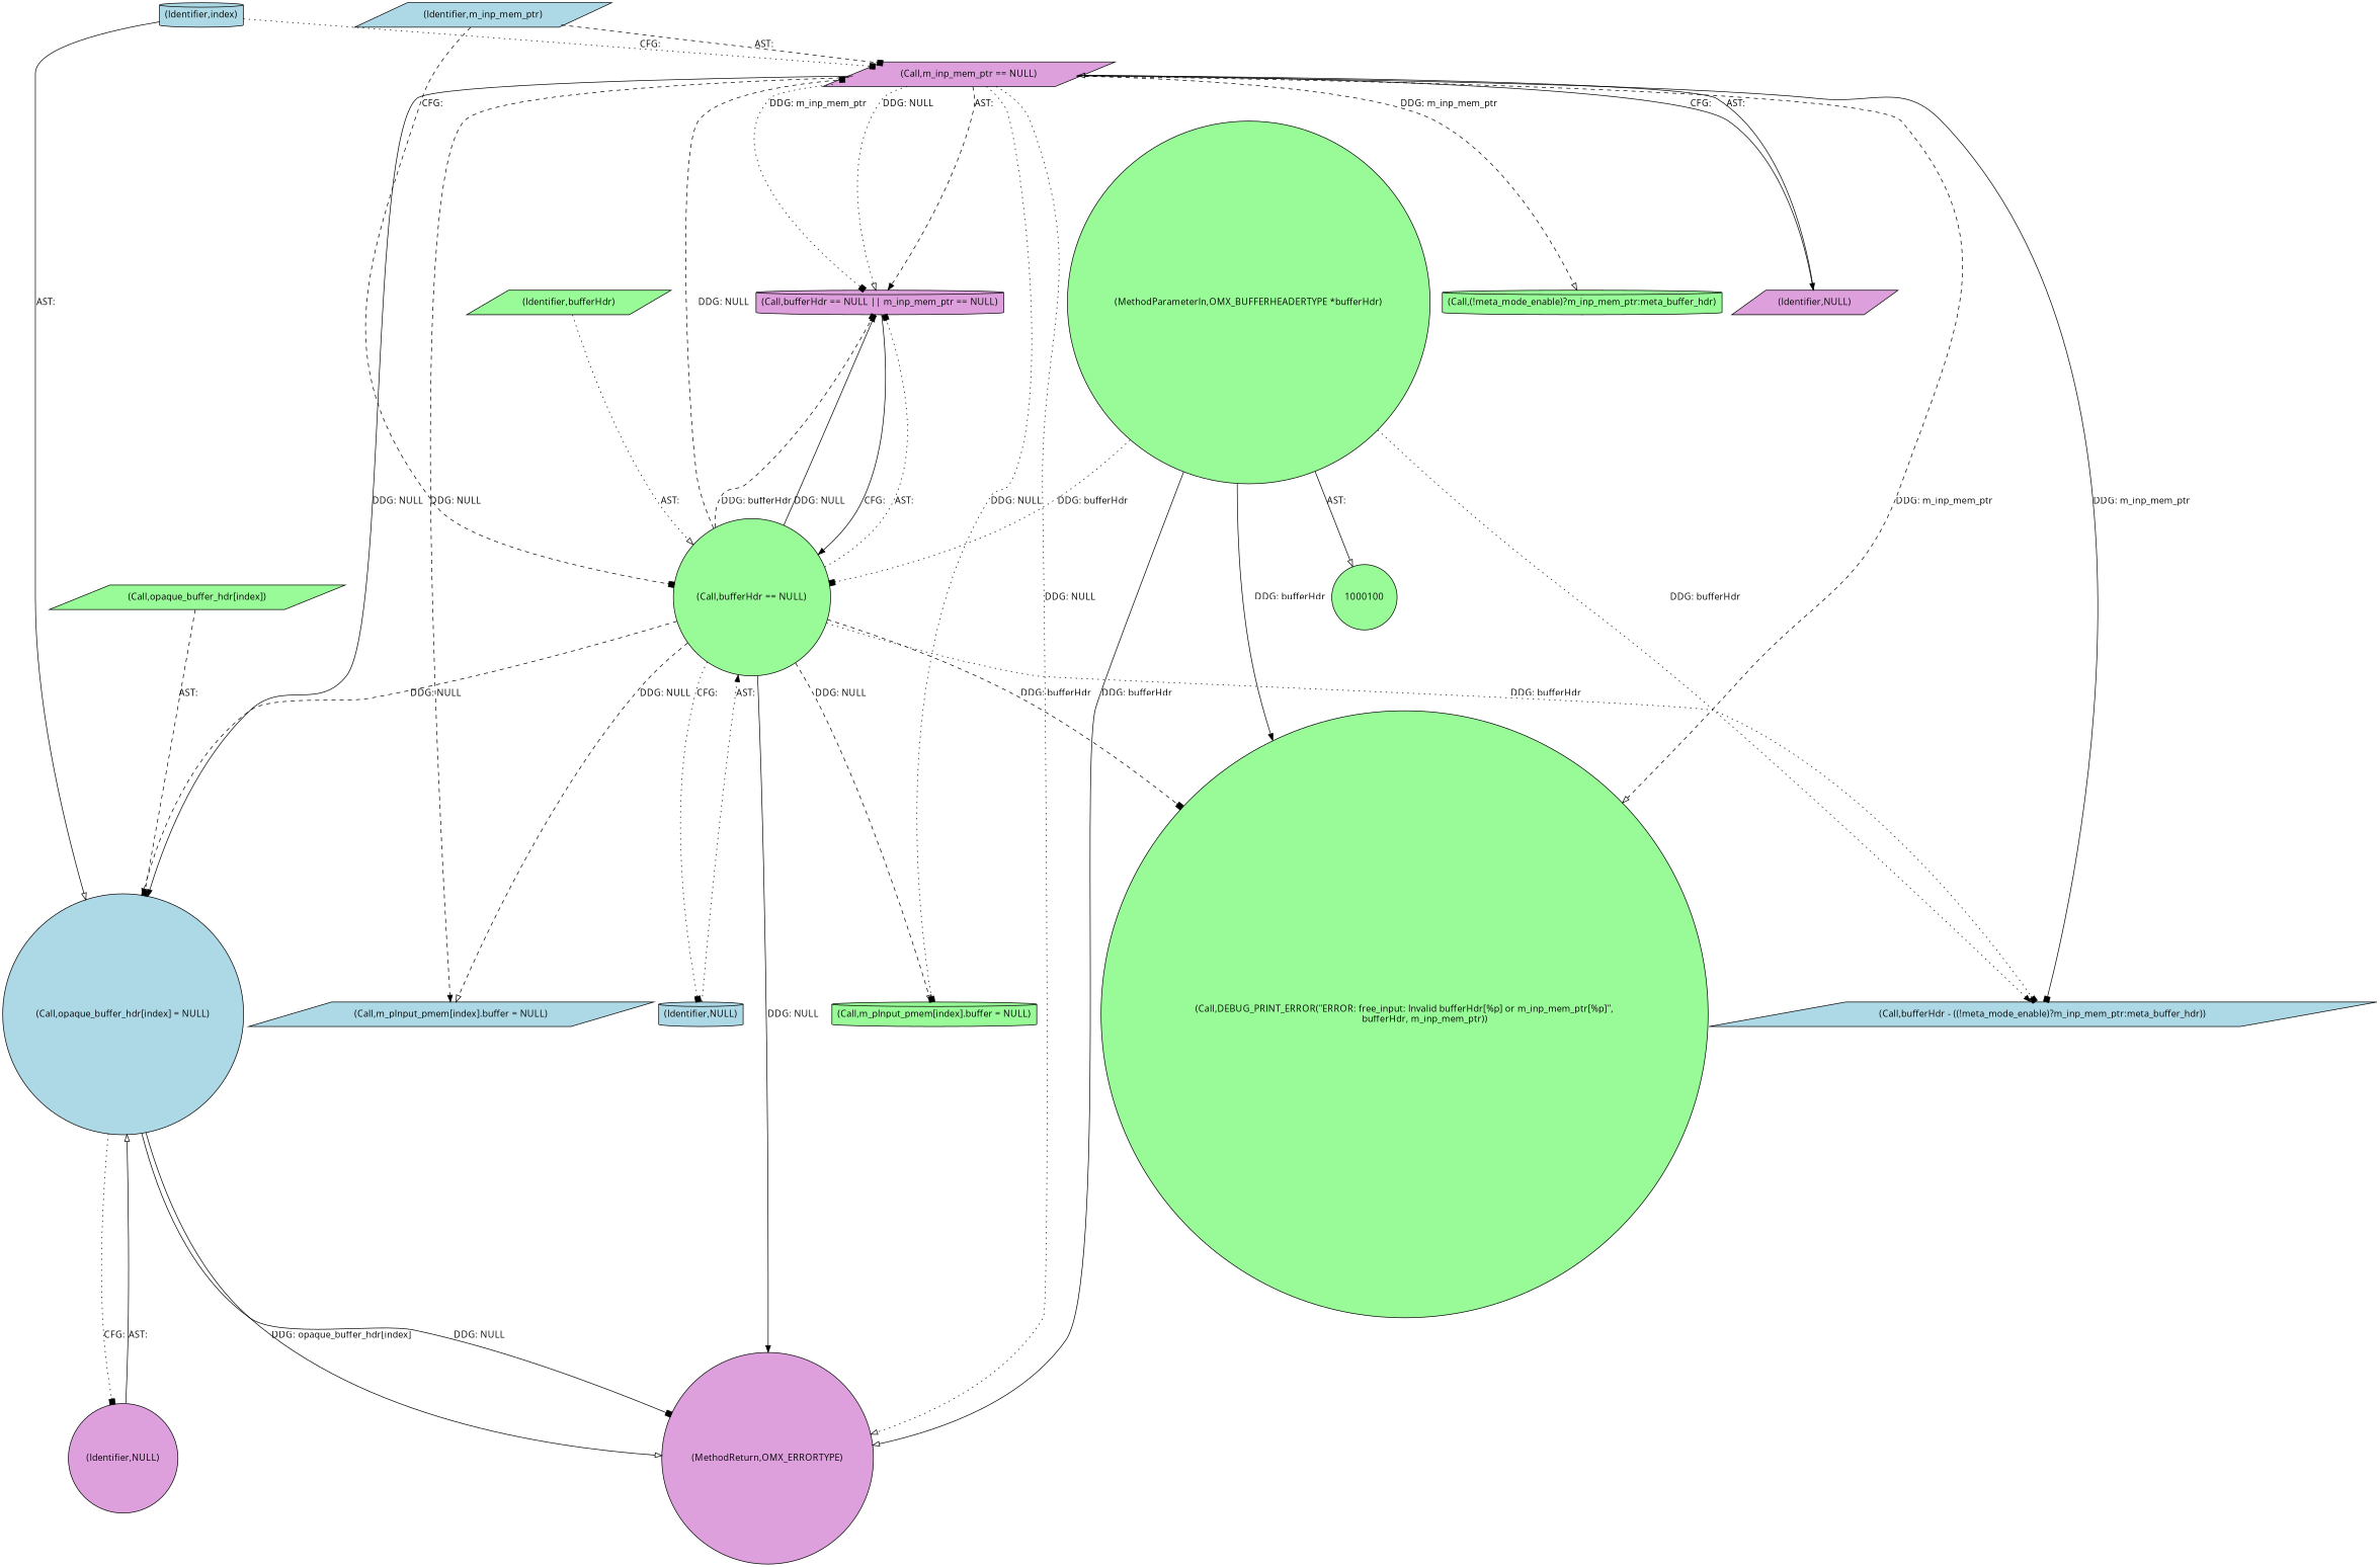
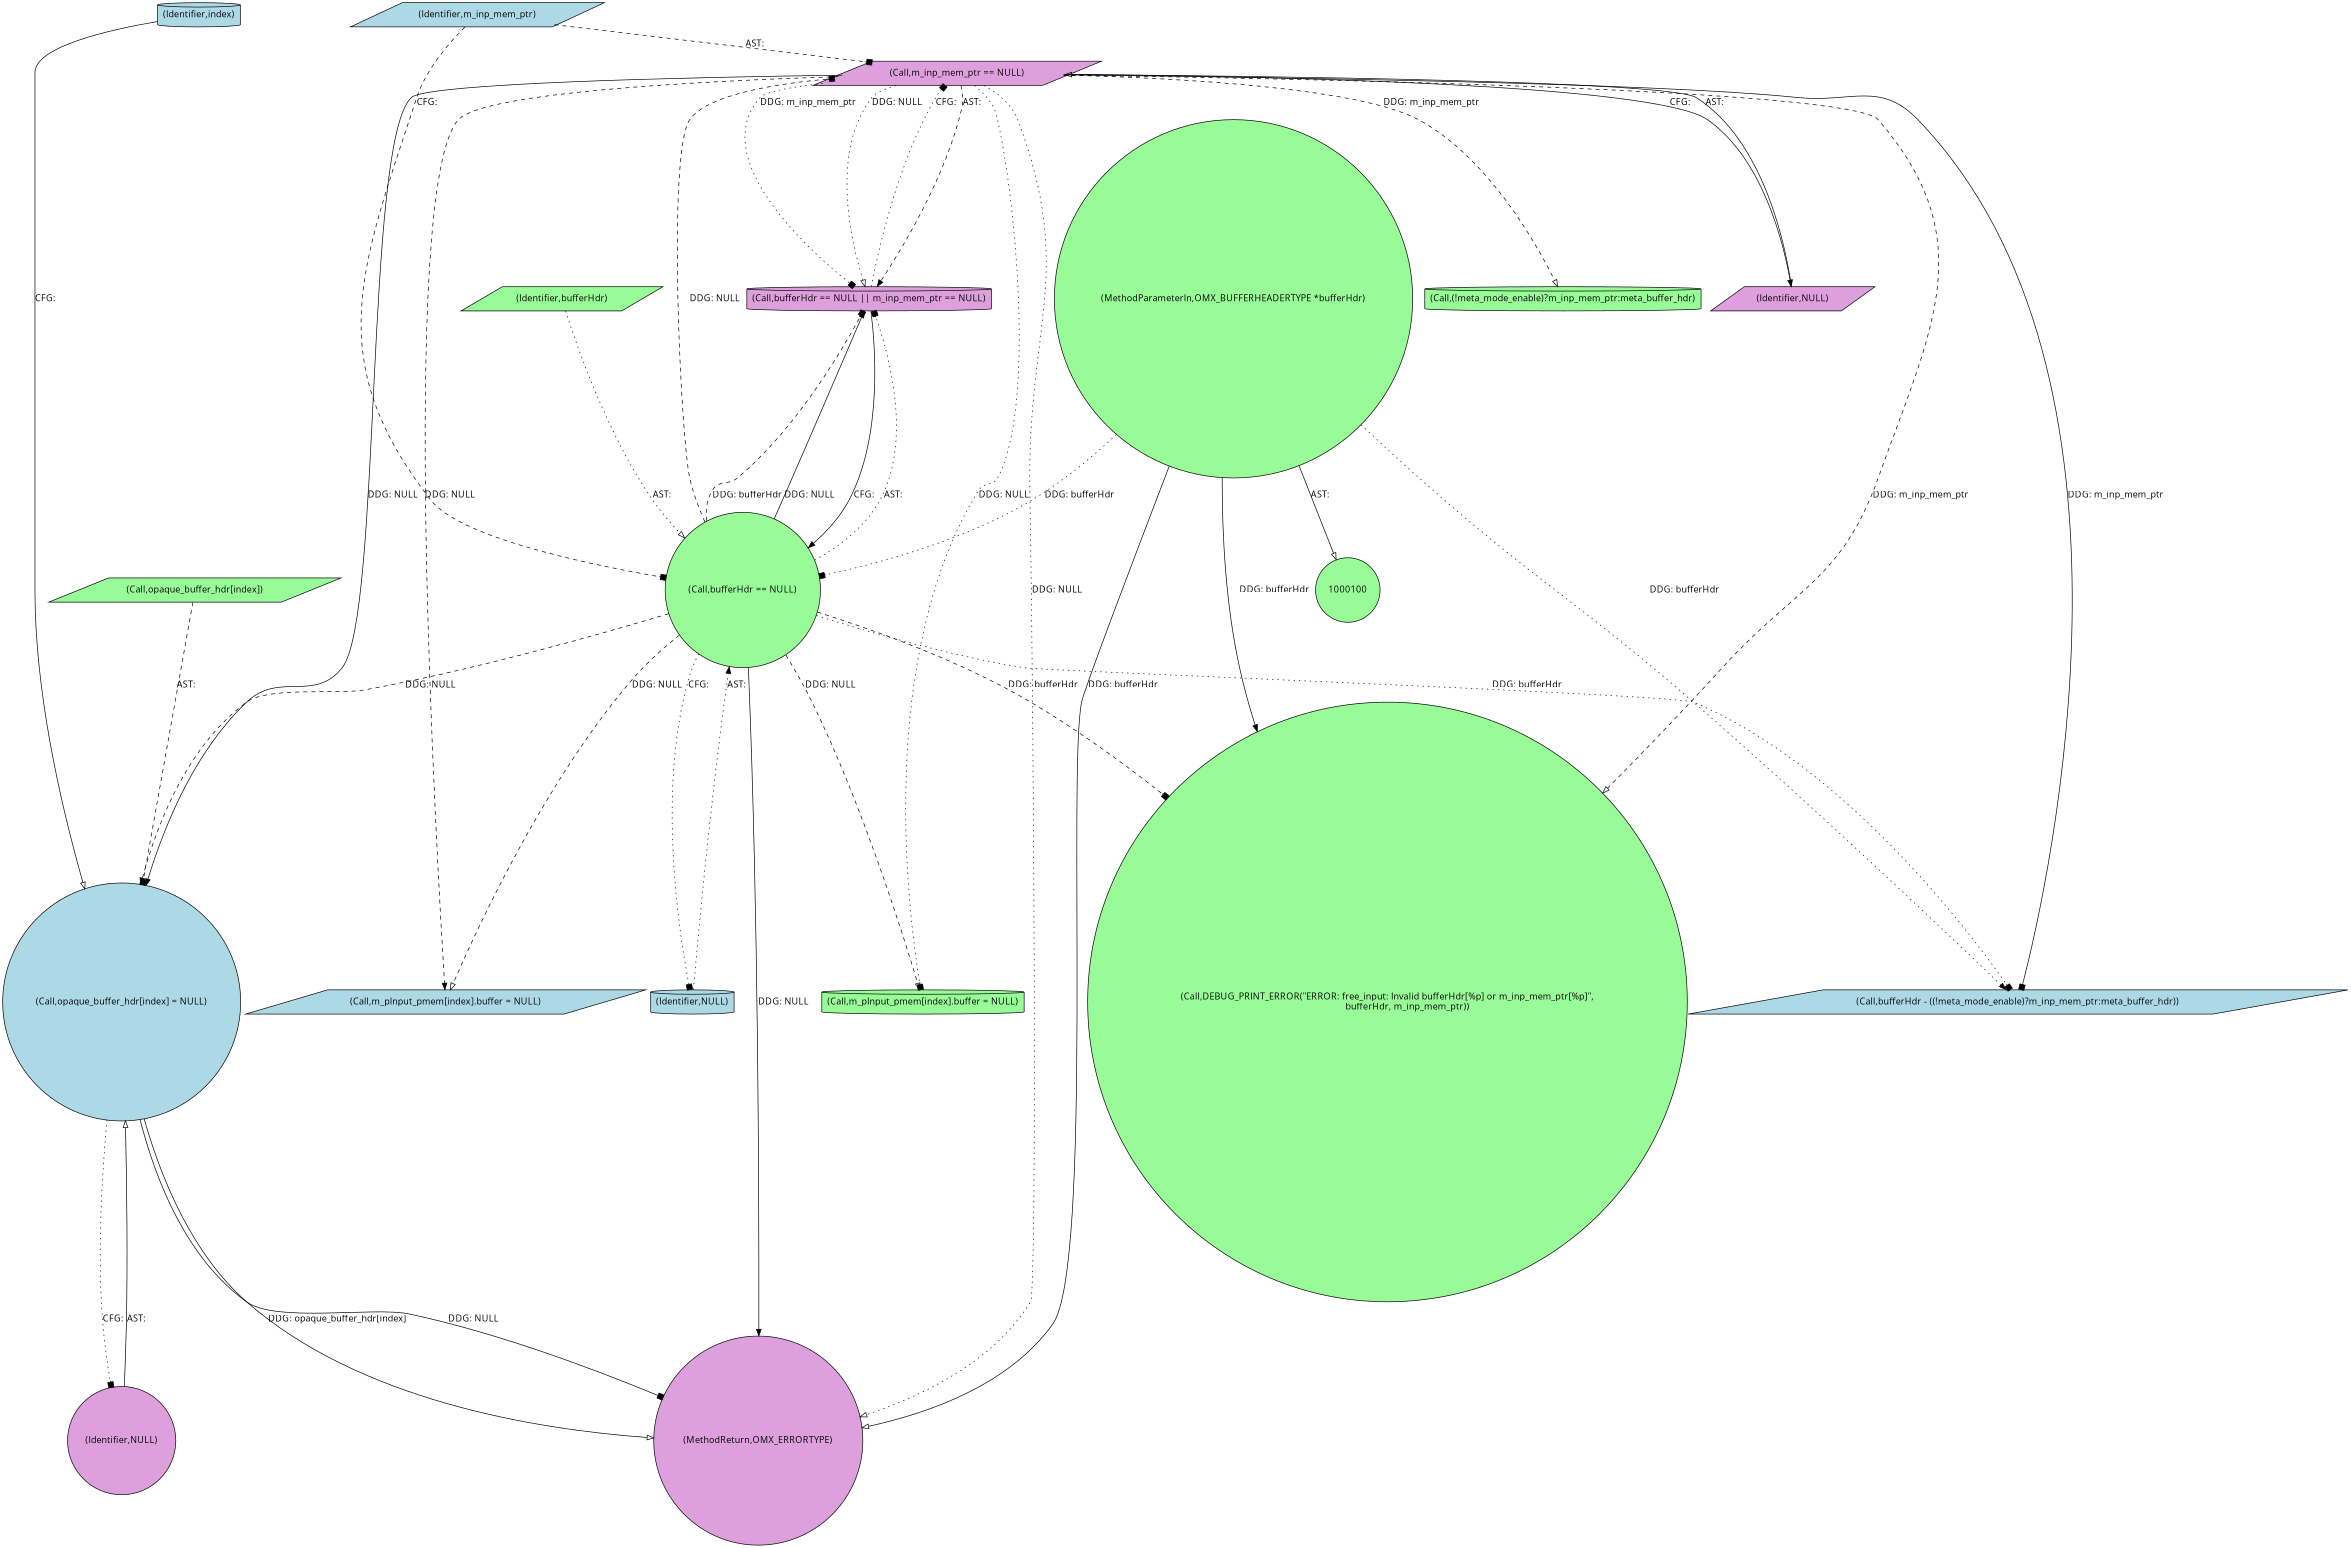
  digraph {
    fontname="Open Sans"
    node [fillcolor=palegreen fontname="Open Sans" shape=circle style=filled]
    edge [arrowhead=box fontname="Open Sans" style=solid]
    n1 [fillcolor=lightblue label="(Call,opaque_buffer_hdr[index] = NULL)"]
    n2 [fillcolor=plum label="(MethodReturn,OMX_ERRORTYPE)"]
    n3 [fillcolor=plum label="(Identifier,NULL)"]
    n4 [fillcolor=plum label="(Call,m_inp_mem_ptr == NULL)" shape=parallelogram]
    n5 [fillcolor=plum label="(Call,bufferHdr == NULL || m_inp_mem_ptr == NULL)" shape=cylinder]
    n6 [label="(Call,(!meta_mode_enable)?m_inp_mem_ptr:meta_buffer_hdr)" shape=cylinder]
    n7 [fillcolor=plum label="(Identifier,NULL)" shape=parallelogram]
    n8 [fillcolor=lightblue label="(Call,m_pInput_pmem[index].buffer = NULL)" shape=parallelogram]
    n9 [label="(Call,DEBUG_PRINT_ERROR(\"ERROR: free_input: Invalid bufferHdr[%p] or m_inp_mem_ptr[%p]\",\n                bufferHdr, m_inp_mem_ptr))"]
    n10 [fillcolor=lightblue label="(Call,bufferHdr - ((!meta_mode_enable)?m_inp_mem_ptr:meta_buffer_hdr))" shape=parallelogram]
    n11 [label="(Call,m_pInput_pmem[index].buffer = NULL)" shape=cylinder]
    n12 [label="(Call,bufferHdr == NULL)"]
    n13 [fillcolor=lightblue label="(Identifier,NULL)" shape=cylinder]
    n14 [label="(MethodParameterIn,OMX_BUFFERHEADERTYPE *bufferHdr)"]
    1000100
    n16 [label="(Identifier,bufferHdr)" shape=parallelogram]
    n17 [label="(Call,opaque_buffer_hdr[index])" shape=parallelogram]
    n18 [fillcolor=lightblue label="(Identifier,index)" shape=cylinder]
    n19 [fillcolor=lightblue label="(Identifier,m_inp_mem_ptr)" shape=parallelogram]
    n1 -> n2 [arrowhead=onormal label="DDG: opaque_buffer_hdr[index]"]
    n1 -> n2 [label="DDG: NULL"]
    n1 -> n3 [label="CFG: " style=dotted]
    n3 -> n1 [arrowhead=onormal label="AST: "]
    n4 -> n1 [arrowhead=normal label="DDG: NULL"]
    n4 -> n2 [arrowhead=onormal label="DDG: NULL" style=dotted]
    n4 -> n5 [arrowhead=normal label="AST: " style=dashed]
    n4 -> n5 [label="DDG: m_inp_mem_ptr" style=dotted]
    n4 -> n5 [arrowhead=onormal label="DDG: NULL" style=dotted]
    n4 -> n6 [arrowhead=onormal label="DDG: m_inp_mem_ptr" style=dashed]
    n4 -> n7 [arrowhead=normal label="CFG: "]
    n4 -> n8 [arrowhead=normal label="DDG: NULL" style=dashed]
    n4 -> n9 [arrowhead=onormal label="DDG: m_inp_mem_ptr" style=dashed]
    n4 -> n10 [label="DDG: m_inp_mem_ptr"]
    n4 -> n11 [label="DDG: NULL" style=dotted]
-   n18 -> n4 [label="CFG: " style=dotted]
+   n5 -> n4 [label="CFG: " style=dotted]
    n5 -> n12 [arrowhead=normal label="CFG: "]
    n7 -> n4 [arrowhead=onormal label="AST: "]
    n12 -> n1 [arrowhead=normal label="DDG: NULL" style=dashed]
    n12 -> n2 [arrowhead=normal label="DDG: NULL"]
    n12 -> n4 [label="DDG: NULL" style=dashed]
    n12 -> n5 [label="AST: " style=dotted]
    n12 -> n5 [label="DDG: bufferHdr" style=dashed]
    n12 -> n5 [arrowhead=normal label="DDG: NULL"]
    n12 -> n8 [arrowhead=onormal label="DDG: NULL" style=dashed]
    n12 -> n9 [label="DDG: bufferHdr" style=dashed]
    n12 -> n10 [label="DDG: bufferHdr" style=dotted]
    n12 -> n11 [arrowhead=onormal label="DDG: NULL" style=dashed]
    n12 -> n13 [label="CFG: " style=dotted]
    n13 -> n12 [arrowhead=normal label="AST: " style=dotted]
    n14 -> n2 [arrowhead=onormal label="DDG: bufferHdr"]
    n14 -> n9 [arrowhead=normal label="DDG: bufferHdr"]
    n14 -> n10 [arrowhead=normal label="DDG: bufferHdr" style=dotted]
    n14 -> n12 [label="DDG: bufferHdr" style=dotted]
    n14 -> 1000100 [arrowhead=onormal label="AST: "]
    n16 -> n12 [arrowhead=onormal label="AST: " style=dotted]
    n17 -> n1 [label="AST: " style=dashed]
-   n18 -> n1 [arrowhead=onormal label="AST: "]
+   n18 -> n1 [arrowhead=onormal label="CFG: "]
    n19 -> n4 [label="AST: " style=dashed]
    n19 -> n12 [label="CFG: " style=dashed]
  }
